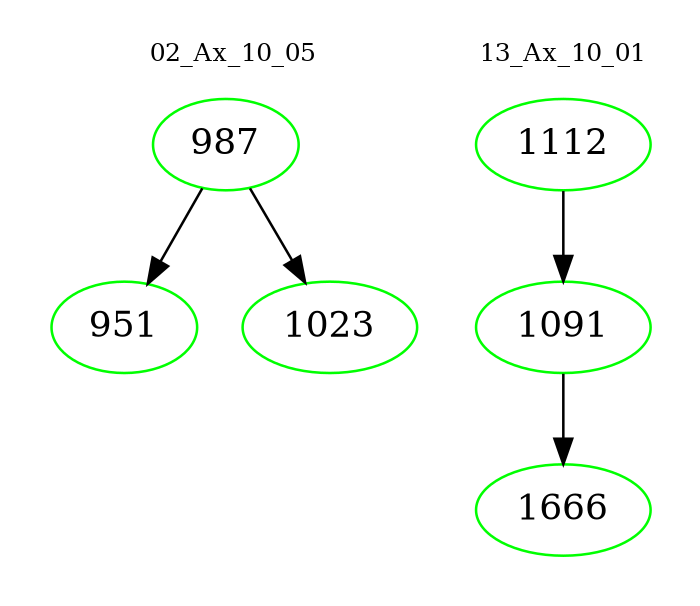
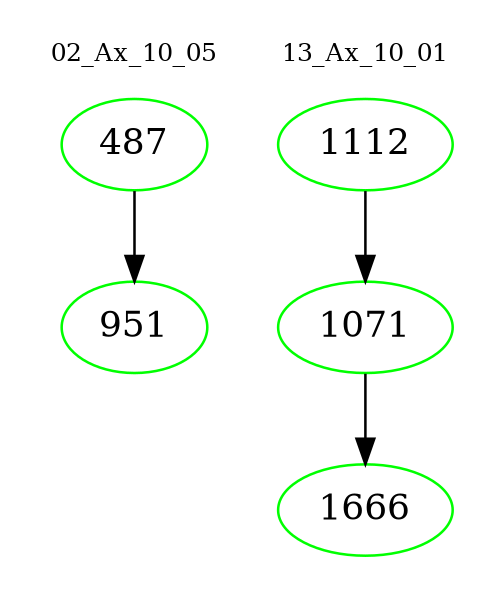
  digraph {
    node [color=green]
    edge [color=black]
-   n1 [label=987]
+   n1 [label=487]
    n2 [label=951]
-   n3 [label=1023]
-   n4 [label=1091]
+   n4 [label=1071]
    n5 [label=1666]
    n6 [label=1112]
    subgraph cluster_1 {
      color=white
      fontsize=10
      label="02_Ax_10_05"
      n1
      n2
-     n3
    }
    subgraph cluster_2 {
      color=white
      fontsize=10
      label="13_Ax_10_01"
      n4
      n5
      n6
    }
    n1 -> n2
-   n1 -> n3
    n4 -> n5
    n6 -> n4
  }
